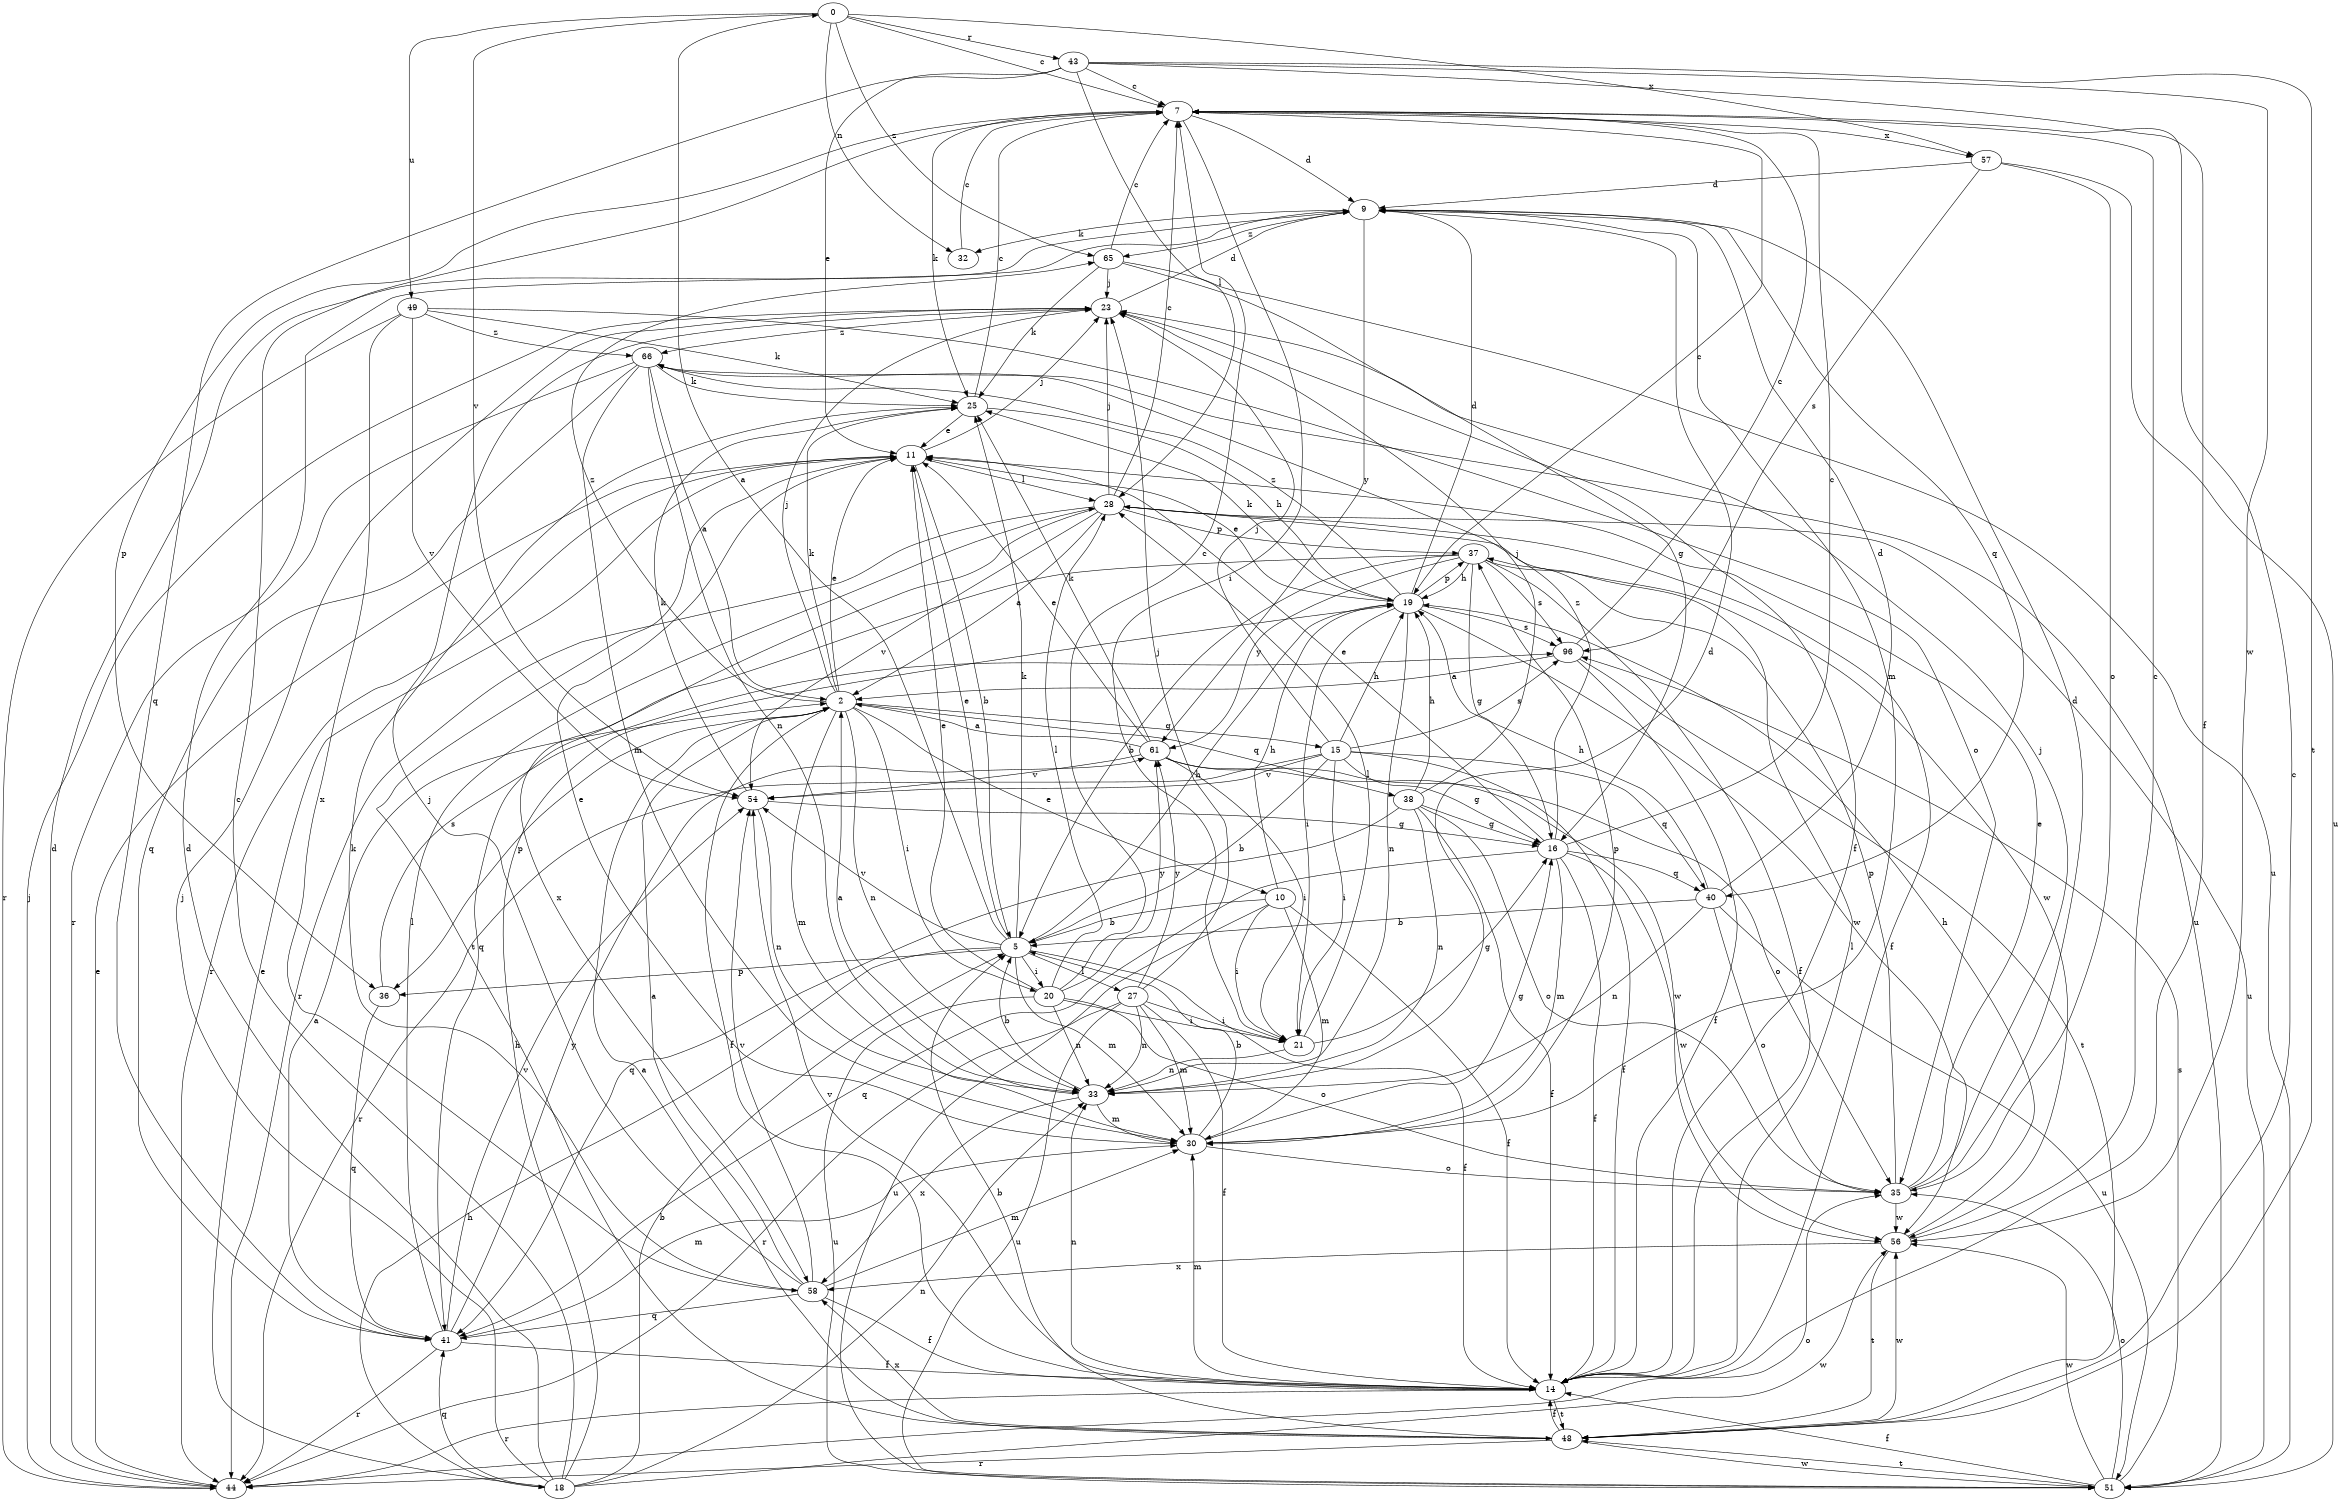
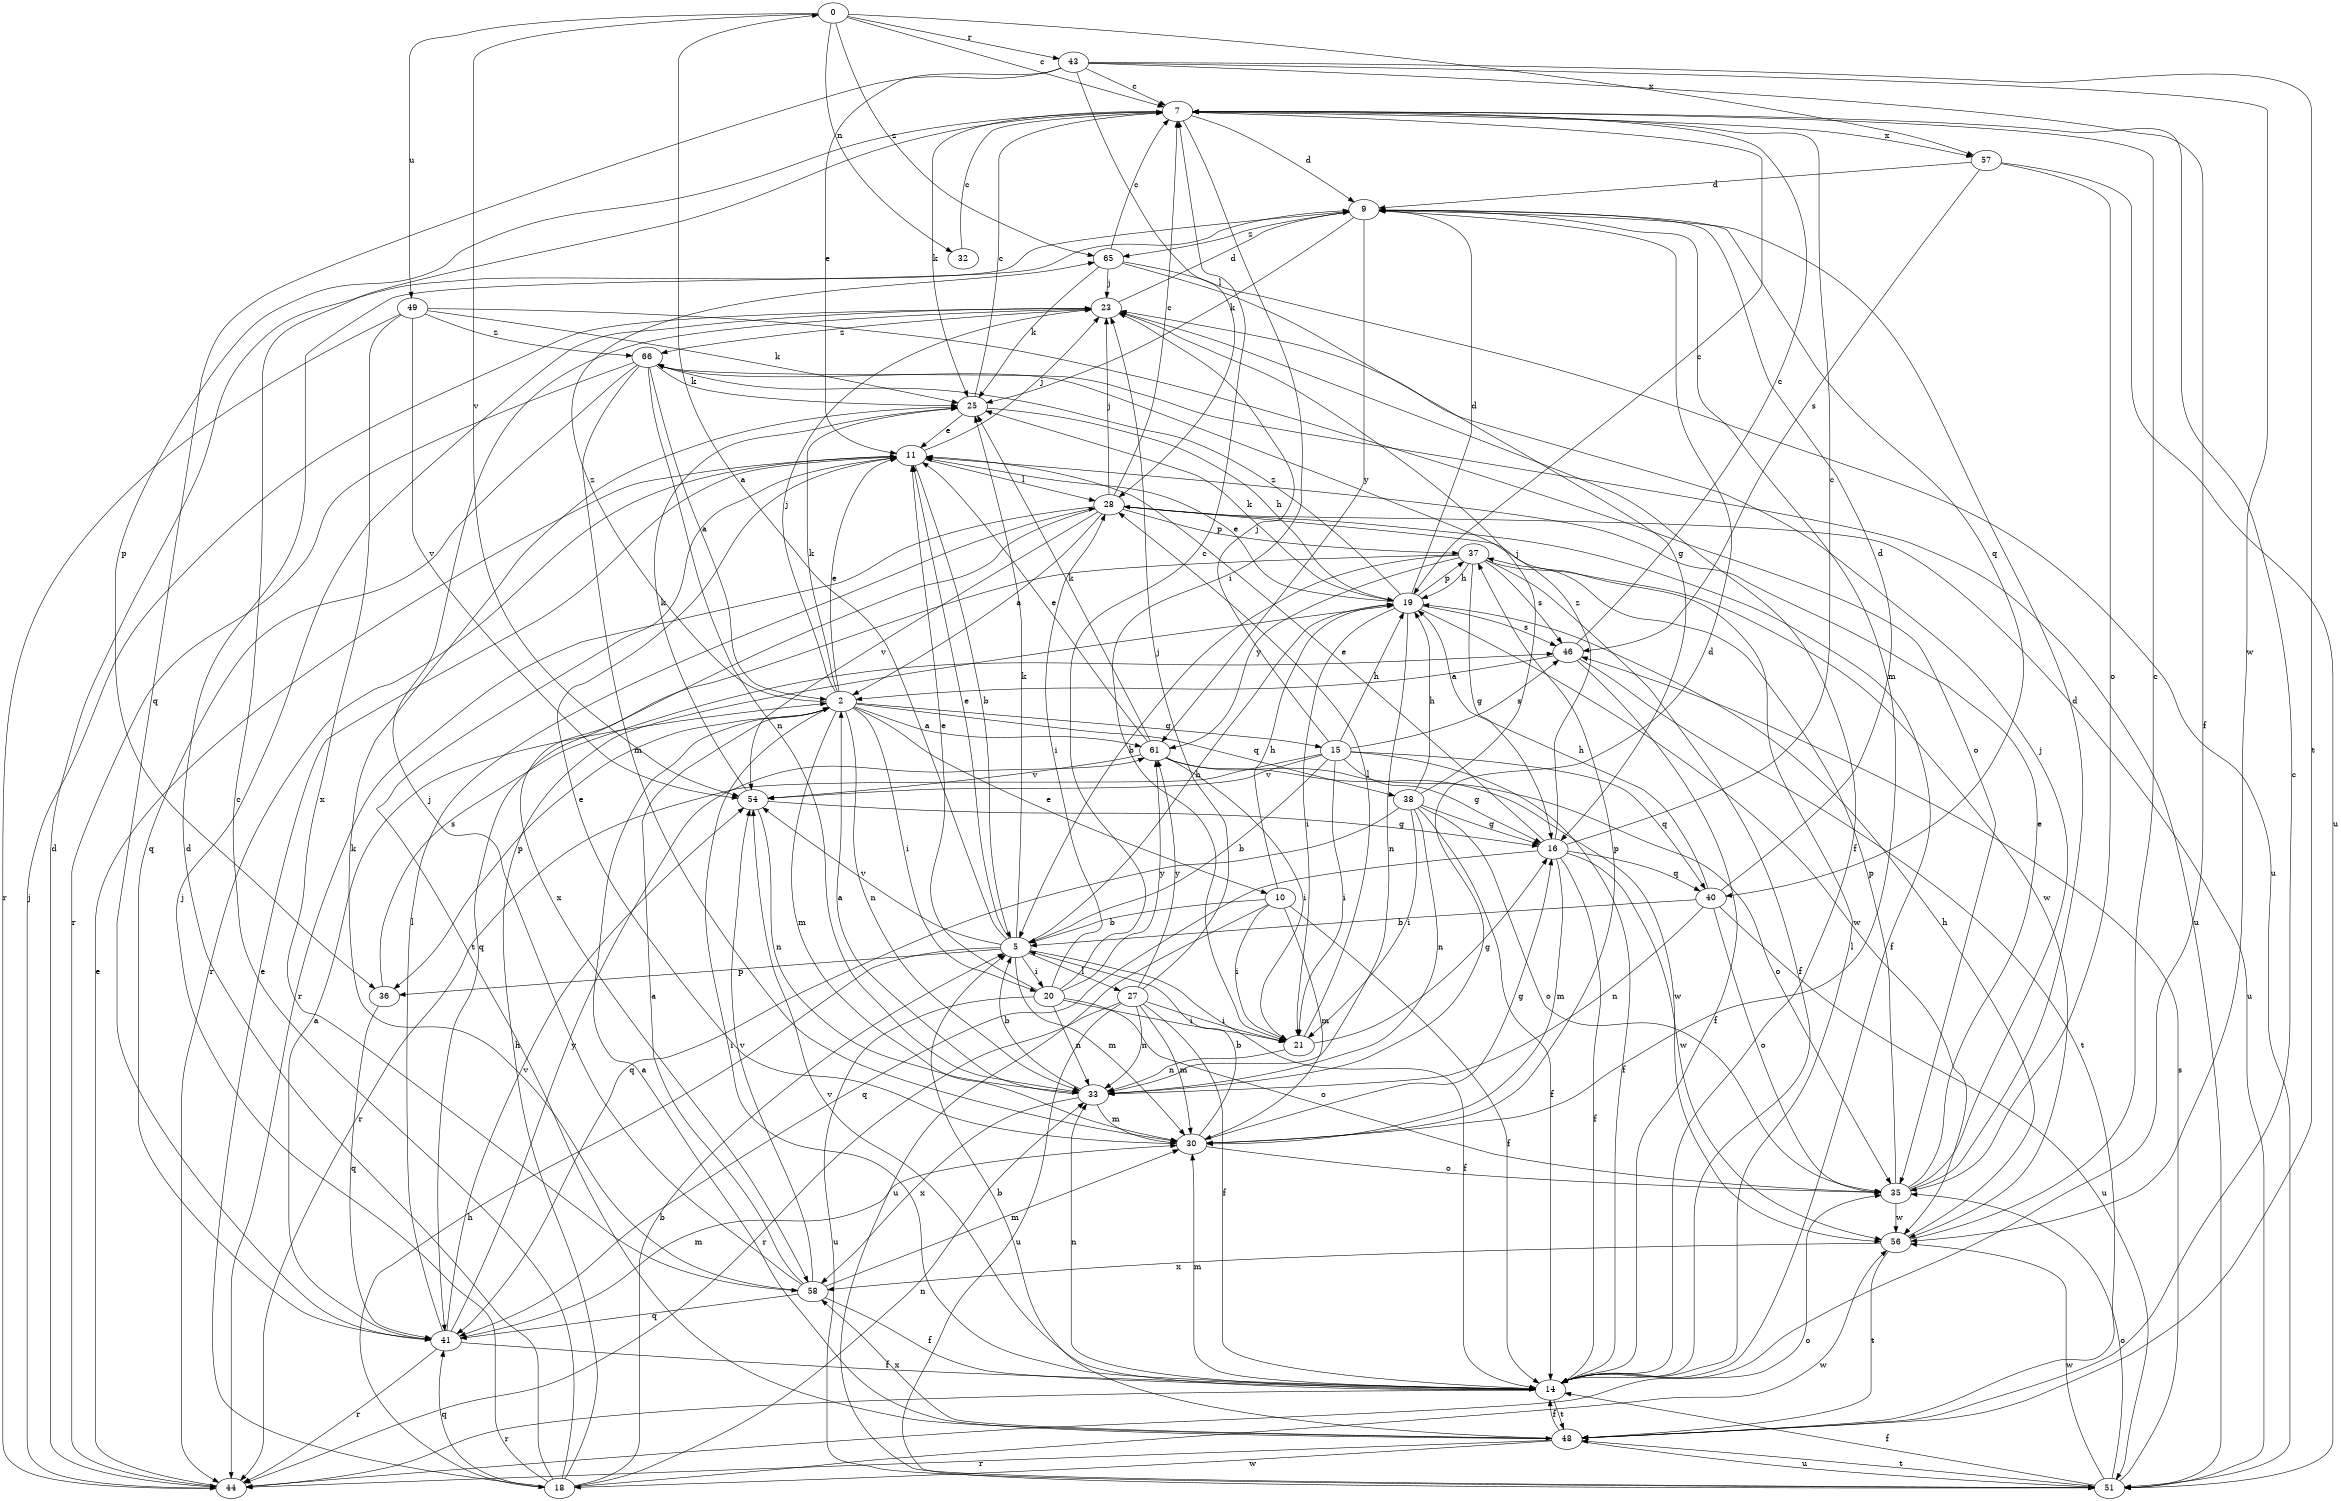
  strict digraph {
    0
    7
    32
    43
    49
    54
    57
    65
    25
    36
    19
    9
    21
    11
    14
    28
    48
    41
    56
    44
    66
    35
    58
    33
    16
    51
-   46 [label=96]
+   46
    23
    2
    10
    15
    20
    30
    38
    5
    40
    61
    37
    18
    27
    0 -> 7 [label=c]
    0 -> 32 [label=n]
    0 -> 43 [label=r]
    0 -> 49 [label=u]
    0 -> 54 [label=v]
    0 -> 57 [label=x]
    0 -> 65 [label=z]
    7 -> 57 [label=x]
    7 -> 25 [label=k]
    7 -> 36 [label=p]
    7 -> 19 [label=c]
    7 -> 9 [label=d]
    7 -> 21 [label=i]
    32 -> 7 [label=c]
    43 -> 7 [label=c]
    43 -> 11 [label=e]
    43 -> 14 [label=f]
    43 -> 28 [label=l]
    43 -> 48 [label=t]
    43 -> 41 [label=q]
    43 -> 56 [label=w]
    49 -> 54 [label=v]
    49 -> 25 [label=k]
    49 -> 44 [label=r]
    49 -> 66 [label=z]
    49 -> 35 [label=o]
    49 -> 58 [label=x]
    54 -> 25 [label=k]
    54 -> 33 [label=n]
    54 -> 16 [label=g]
    57 -> 9 [label=d]
    57 -> 35 [label=o]
    57 -> 51 [label=u]
    57 -> 46 [label=s]
    65 -> 7 [label=c]
    65 -> 25 [label=k]
    65 -> 16 [label=g]
    65 -> 51 [label=u]
    65 -> 23 [label=j]
    25 -> 7 [label=c]
    25 -> 19 [label=h]
    25 -> 11 [label=e]
    36 -> 41 [label=q]
    36 -> 46 [label=s]
    19 -> 25 [label=k]
    19 -> 9 [label=d]
    19 -> 21 [label=i]
    19 -> 11 [label=e]
    19 -> 56 [label=w]
    19 -> 66 [label=z]
    19 -> 33 [label=n]
    19 -> 46 [label=s]
    19 -> 37 [label=p]
    9 -> 65 [label=z]
-   9 -> 32 [label=k]
+   9 -> 25 [label=k]
    9 -> 30 [label=m]
    9 -> 40 [label=q]
    9 -> 61 [label=y]
    21 -> 28 [label=l]
    21 -> 33 [label=n]
    21 -> 16 [label=g]
    11 -> 28 [label=l]
    11 -> 48 [label=t]
    11 -> 44 [label=r]
    11 -> 23 [label=j]
    11 -> 5 [label=b]
    14 -> 54 [label=v]
    14 -> 28 [label=l]
    14 -> 48 [label=t]
    14 -> 44 [label=r]
    14 -> 33 [label=n]
    14 -> 30 [label=m]
    28 -> 7 [label=c]
    28 -> 54 [label=v]
    28 -> 14 [label=f]
    28 -> 44 [label=r]
    28 -> 58 [label=x]
    28 -> 51 [label=u]
    28 -> 23 [label=j]
    28 -> 2 [label=a]
    28 -> 37 [label=p]
    48 -> 7 [label=c]
    48 -> 14 [label=f]
-   48 -> 56 [label=w]
+   48 -> 18 [label=w]
    48 -> 44 [label=r]
    48 -> 58 [label=x]
-   48 -> 51 [label=w]
+   48 -> 51 [label=u]
    48 -> 2 [label=a]
    48 -> 5 [label=b]
    41 -> 54 [label=v]
    41 -> 14 [label=f]
    41 -> 28 [label=l]
    41 -> 44 [label=r]
    41 -> 2 [label=a]
    41 -> 30 [label=m]
    41 -> 61 [label=y]
    56 -> 7 [label=c]
    56 -> 19 [label=h]
    56 -> 48 [label=t]
    56 -> 58 [label=x]
    44 -> 9 [label=d]
    44 -> 11 [label=e]
    44 -> 35 [label=o]
    44 -> 23 [label=j]
    66 -> 25 [label=k]
    66 -> 41 [label=q]
    66 -> 44 [label=r]
    66 -> 33 [label=n]
    66 -> 51 [label=u]
    66 -> 2 [label=a]
    66 -> 30 [label=m]
    35 -> 9 [label=d]
    35 -> 11 [label=e]
    35 -> 56 [label=w]
    35 -> 23 [label=j]
    35 -> 37 [label=p]
    58 -> 54 [label=v]
    58 -> 25 [label=k]
    58 -> 14 [label=f]
    58 -> 41 [label=q]
    58 -> 23 [label=j]
    58 -> 2 [label=a]
    58 -> 30 [label=m]
    33 -> 9 [label=d]
    33 -> 58 [label=x]
    33 -> 2 [label=a]
    33 -> 30 [label=m]
    33 -> 5 [label=b]
    16 -> 7 [label=c]
    16 -> 11 [label=e]
    16 -> 14 [label=f]
    16 -> 41 [label=q]
    16 -> 56 [label=w]
    16 -> 66 [label=z]
    16 -> 30 [label=m]
    16 -> 40 [label=q]
    51 -> 14 [label=f]
    51 -> 48 [label=t]
    51 -> 56 [label=w]
    51 -> 35 [label=o]
    51 -> 46 [label=s]
    46 -> 7 [label=c]
    46 -> 14 [label=f]
    46 -> 48 [label=t]
    46 -> 2 [label=a]
    23 -> 9 [label=d]
    23 -> 14 [label=f]
    23 -> 66 [label=z]
    2 -> 65 [label=z]
    2 -> 25 [label=k]
    2 -> 36 [label=p]
    2 -> 11 [label=e]
-   2 -> 14 [label=f]
+   2 -> 14 [label=i]
    2 -> 33 [label=n]
    2 -> 23 [label=j]
    2 -> 10 [label=e]
    2 -> 15 [label=g]
    2 -> 20 [label=i]
    2 -> 30 [label=m]
    2 -> 38 [label=q]
    10 -> 19 [label=h]
    10 -> 21 [label=i]
    10 -> 14 [label=f]
    10 -> 51 [label=u]
    10 -> 30 [label=m]
    10 -> 5 [label=b]
    15 -> 54 [label=v]
    15 -> 19 [label=h]
    15 -> 21 [label=i]
    15 -> 14 [label=f]
    15 -> 44 [label=r]
    15 -> 16 [label=g]
    15 -> 46 [label=s]
    15 -> 23 [label=j]
    15 -> 5 [label=b]
    15 -> 40 [label=q]
    20 -> 7 [label=c]
    20 -> 21 [label=i]
    20 -> 11 [label=e]
-   20 -> 28 [label=l]
+   20 -> 28 [label=i]
    20 -> 35 [label=o]
    20 -> 33 [label=n]
    20 -> 51 [label=u]
    20 -> 61 [label=y]
    30 -> 11 [label=e]
    30 -> 35 [label=o]
    30 -> 16 [label=g]
    30 -> 5 [label=b]
    30 -> 37 [label=p]
    38 -> 19 [label=h]
+   38 -> 21 [label=i]
    38 -> 14 [label=f]
    38 -> 41 [label=q]
    38 -> 35 [label=o]
    38 -> 33 [label=n]
    38 -> 16 [label=g]
    38 -> 23 [label=j]
    5 -> 0 [label=a]
    5 -> 54 [label=v]
    5 -> 25 [label=k]
    5 -> 36 [label=p]
    5 -> 19 [label=h]
    5 -> 11 [label=e]
    5 -> 14 [label=f]
    5 -> 20 [label=i]
    5 -> 30 [label=m]
    5 -> 18 [label=h]
    5 -> 27 [label=l]
    40 -> 19 [label=h]
    40 -> 9 [label=d]
    40 -> 35 [label=o]
    40 -> 33 [label=n]
    40 -> 51 [label=u]
    40 -> 5 [label=b]
    61 -> 54 [label=v]
    61 -> 25 [label=k]
    61 -> 21 [label=i]
    61 -> 11 [label=e]
    61 -> 56 [label=w]
    61 -> 35 [label=o]
-   61 -> 2 [label=a]
+   2 -> 61 [label=a]
    37 -> 19 [label=h]
    37 -> 14 [label=f]
    37 -> 41 [label=q]
    37 -> 56 [label=w]
    37 -> 16 [label=g]
    37 -> 46 [label=s]
    37 -> 5 [label=b]
    37 -> 61 [label=y]
    18 -> 7 [label=c]
    18 -> 19 [label=h]
    18 -> 9 [label=d]
    18 -> 11 [label=e]
    18 -> 41 [label=q]
    18 -> 56 [label=w]
    18 -> 33 [label=n]
    18 -> 23 [label=j]
    18 -> 5 [label=b]
    27 -> 21 [label=i]
    27 -> 14 [label=f]
    27 -> 44 [label=r]
    27 -> 33 [label=n]
    27 -> 51 [label=u]
    27 -> 23 [label=j]
    27 -> 30 [label=m]
    27 -> 61 [label=y]
  }
